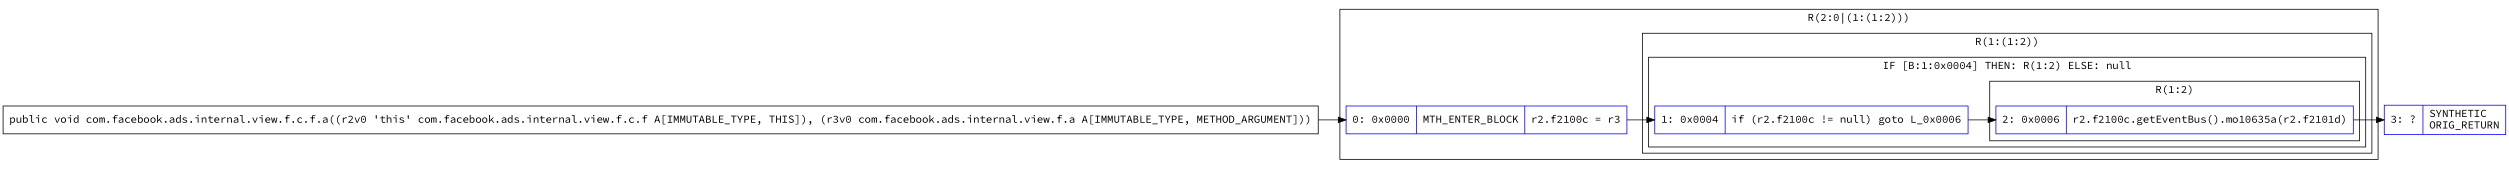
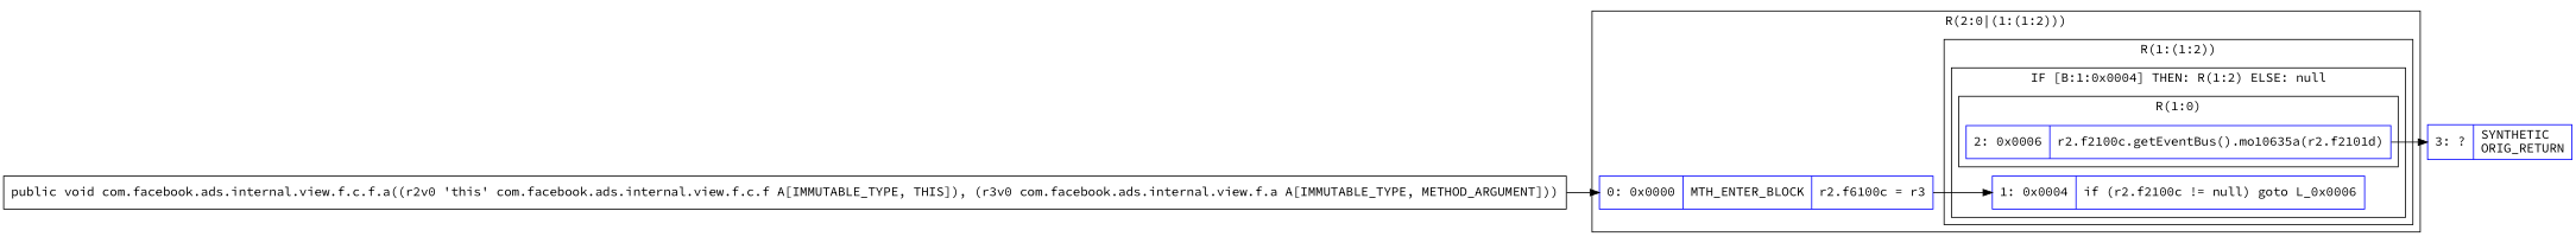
  digraph {
    fontname="Source Code Pro"
    rankdir=LR
    node [color=blue fontname="Source Code Pro" shape=record]
    edge [fontname="Source Code Pro"]
    n1 [label="{2\:\ 0x0006|r2.f2100c.getEventBus().mo10635a(r2.f2101d)\l}"]
    n2 [label="{1\:\ 0x0004|if (r2.f2100c != null) goto L_0x0006\l}"]
-   n3 [label="{0\:\ 0x0000|MTH_ENTER_BLOCK\l|r2.f2100c = r3\l}"]
+   n3 [label="{0\:\ 0x0000|MTH_ENTER_BLOCK\l|r2.f6100c = r3\l}"]
    n4 [label="{3\:\ ?|SYNTHETIC\lORIG_RETURN\l}"]
    n5 [label="{public void com.facebook.ads.internal.view.f.c.f.a((r2v0 'this' com.facebook.ads.internal.view.f.c.f A[IMMUTABLE_TYPE, THIS]), (r3v0 com.facebook.ads.internal.view.f.a A[IMMUTABLE_TYPE, METHOD_ARGUMENT])) }" color=""]
    subgraph cluster_1 {
      label="R(2:0|(1:(1:2)))"
      n3
      subgraph cluster_2 {
        label="R(1:(1:2))"
        subgraph cluster_3 {
          label="IF [B:1:0x0004] THEN: R(1:2) ELSE: null"
          n2
          subgraph cluster_4 {
-           label="R(1:2)"
+           label="R(1:0)"
            n1
          }
        }
      }
    }
    n1 -> n4
-   n2 -> n1
    n3 -> n2
    n5 -> n3
  }
